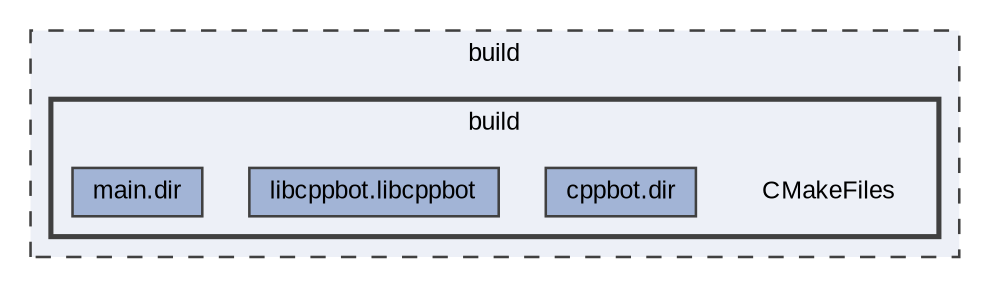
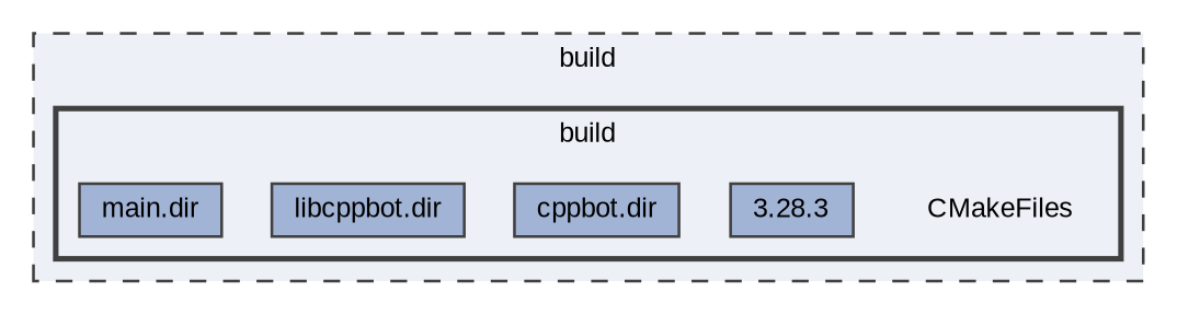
  digraph {
    compound=true
    fontname="Liberation Sans"
    node [fontname="Liberation Sans" fontsize=10 shape=box color=grey25 fillcolor="#a2b4d6" style=filled]
    n1 [height=0.2 label=CMakeFiles shape=plaintext width=0.4 color="" fillcolor="" style=""]
+   n2 [height=0.2 label="3.28.3" width=0.4]
    n3 [height=0.2 label="cppbot.dir" width=0.4]
-   n4 [height=0.2 label="libcppbot.libcppbot" width=0.4]
+   n4 [height=0.2 label="libcppbot.dir" width=0.4]
    n5 [height=0.2 label="main.dir" width=0.4]
    subgraph cluster_1 {
      bgcolor="#edf0f7"
      fontsize=10
      label=build
      pencolor=grey25
      style="filled,dashed"
      subgraph cluster_2 {
        bgcolor="#edf0f7"
        fontsize=10
        pencolor=grey25
        style="filled,bold"
        n1
+       n2
        n3
        n4
        n5
      }
    }
  }
